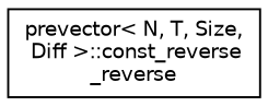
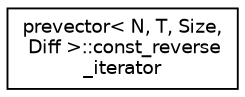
  digraph {
    rankdir=LR
-   n1 [color=black fillcolor=white fontname=Helvetica fontsize=10 height=0.2 label="prevector\< N, T, Size,\l Diff \>::const_reverse\l_reverse" shape=record style=filled width=0.4]
+   n1 [color=black fillcolor=white fontname=Helvetica fontsize=10 height=0.2 label="prevector\< N, T, Size,\l Diff \>::const_reverse\l_iterator" shape=record style=filled width=0.4]
  }
